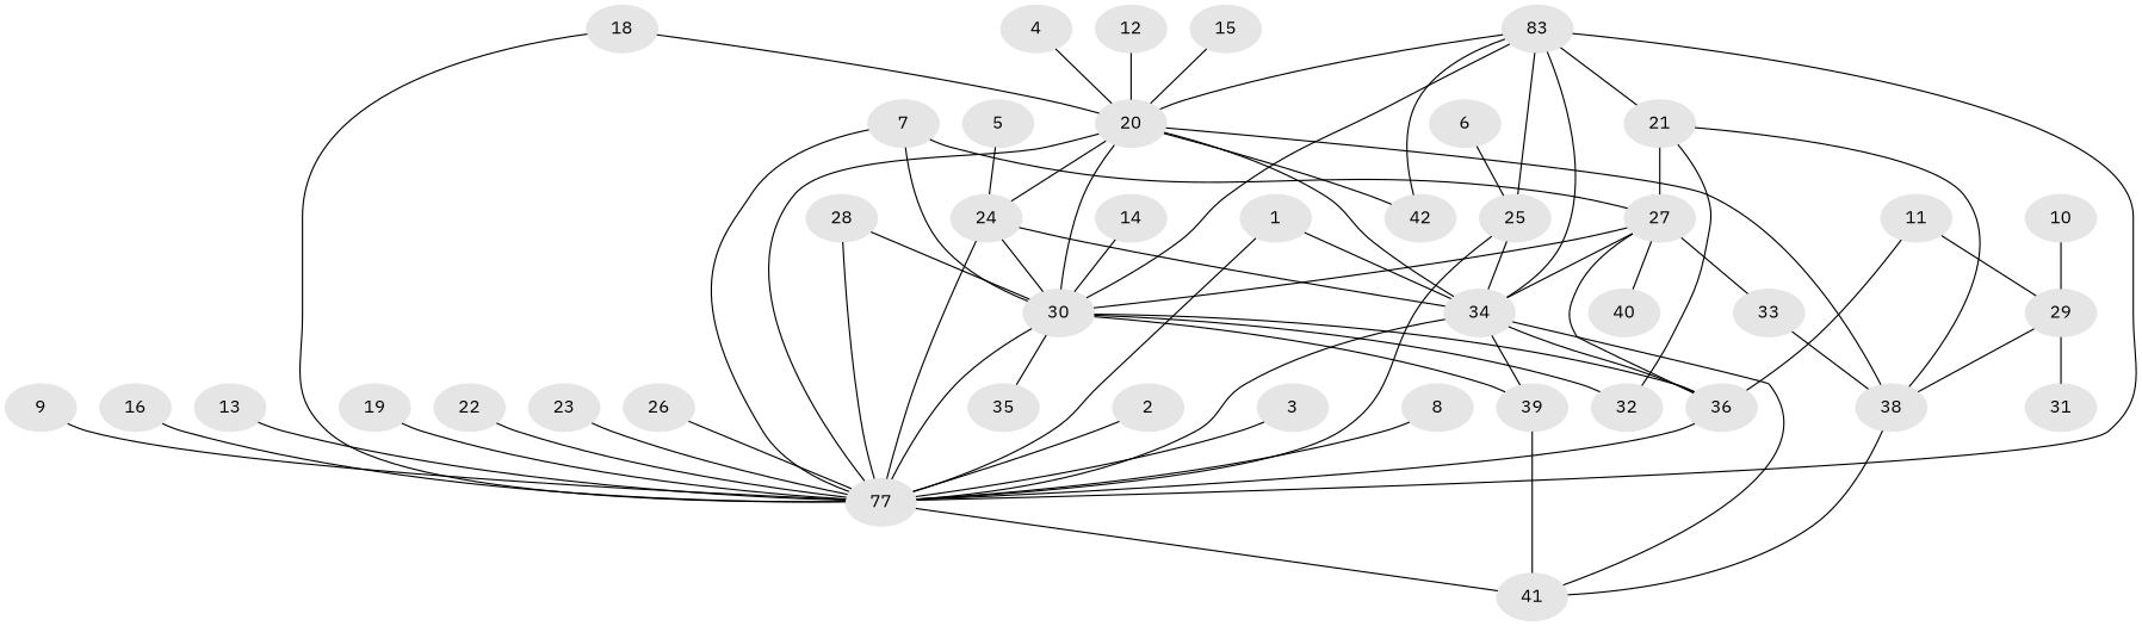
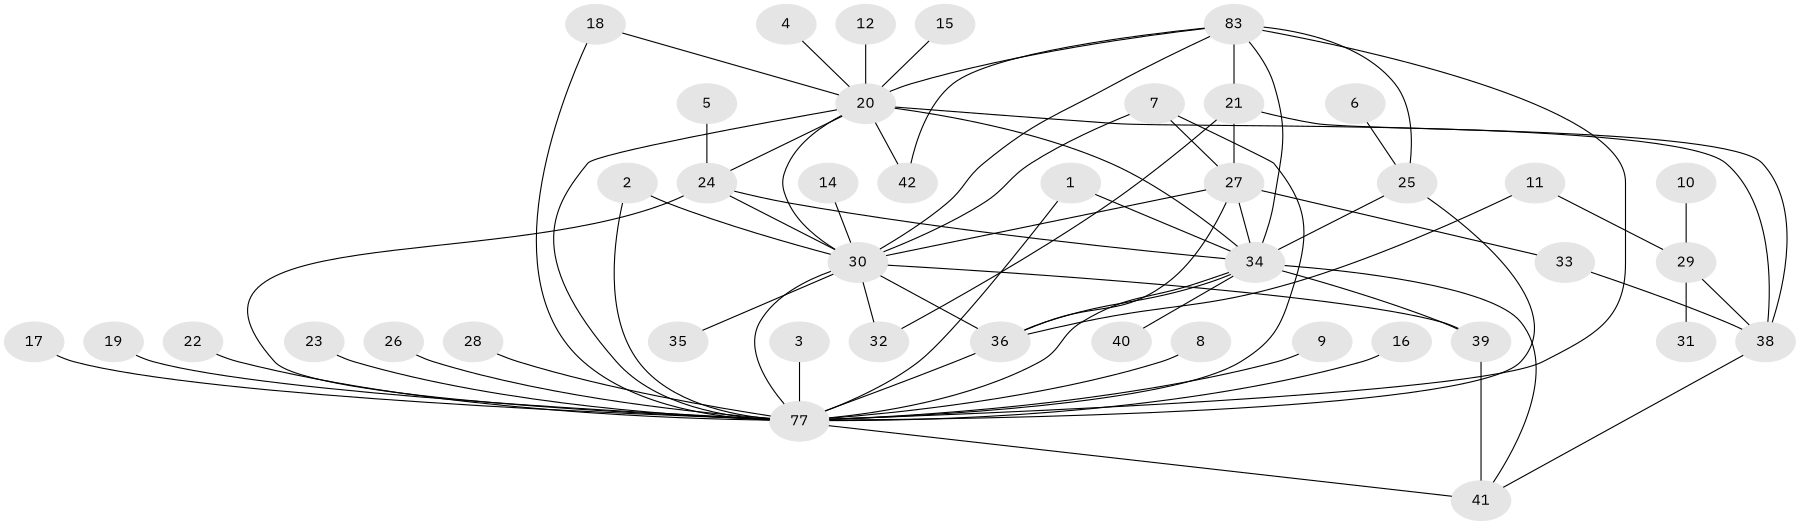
  graph {
    fontname="IBM Plex Sans"
    node [color=gray90 fontname="IBM Plex Sans" style=filled]
    edge [fontname="IBM Plex Sans" weight=1.0]
    1
    34
    n3 [label=77]
    36
    39
    40
    41
    2
    30
    32
    35
    3
    4
    20
    24
    42
    38
    5
    6
    25
    7
    27
    33
    8
    9
    10
    29
    31
    11
    12
    n31 [label=83]
    21
    14
    15
    16
-   17 [label=13]
+   17
    18
    19
    22
    23
    26
    28
    1 -- 34
    1 -- n3
    34 -- n3
    34 -- 36
    34 -- 39
-   27 -- 40
+   34 -- 40
    34 -- 41
    n3 -- 41 [weight=2.0]
    36 -- n3
    39 -- 41
    2 -- n3
-   28 -- 30
+   2 -- 30
    30 -- n3
    30 -- 36
    30 -- 39
    30 -- 32
    30 -- 35
    3 -- n3
    4 -- 20
    20 -- 34
    20 -- n3
    20 -- 30
    20 -- 24
    20 -- 42
    20 -- 38 [weight=2.0]
    24 -- 34
    24 -- n3
    24 -- 30
    38 -- 41
    5 -- 24
    6 -- 25
    25 -- 34
    25 -- n3
    7 -- n3
    7 -- 30
    7 -- 27
    27 -- 34
    27 -- 36
    27 -- 30
    27 -- 33
    33 -- 38
    8 -- n3
    9 -- n3
    10 -- 29
    29 -- 38
    29 -- 31
    11 -- 36
    11 -- 29
    12 -- 20
    n31 -- 34
    n31 -- n3
    n31 -- 30 [weight=2.0]
    n31 -- 20
    n31 -- 42
    n31 -- 25
    n31 -- 21 [weight=2.0]
    21 -- 32
    21 -- 38
    21 -- 27
    14 -- 30 [weight=2.0]
    15 -- 20
    16 -- n3
    17 -- n3
    18 -- n3
    18 -- 20
    19 -- n3
    22 -- n3
    23 -- n3
    26 -- n3
    28 -- n3
  }
